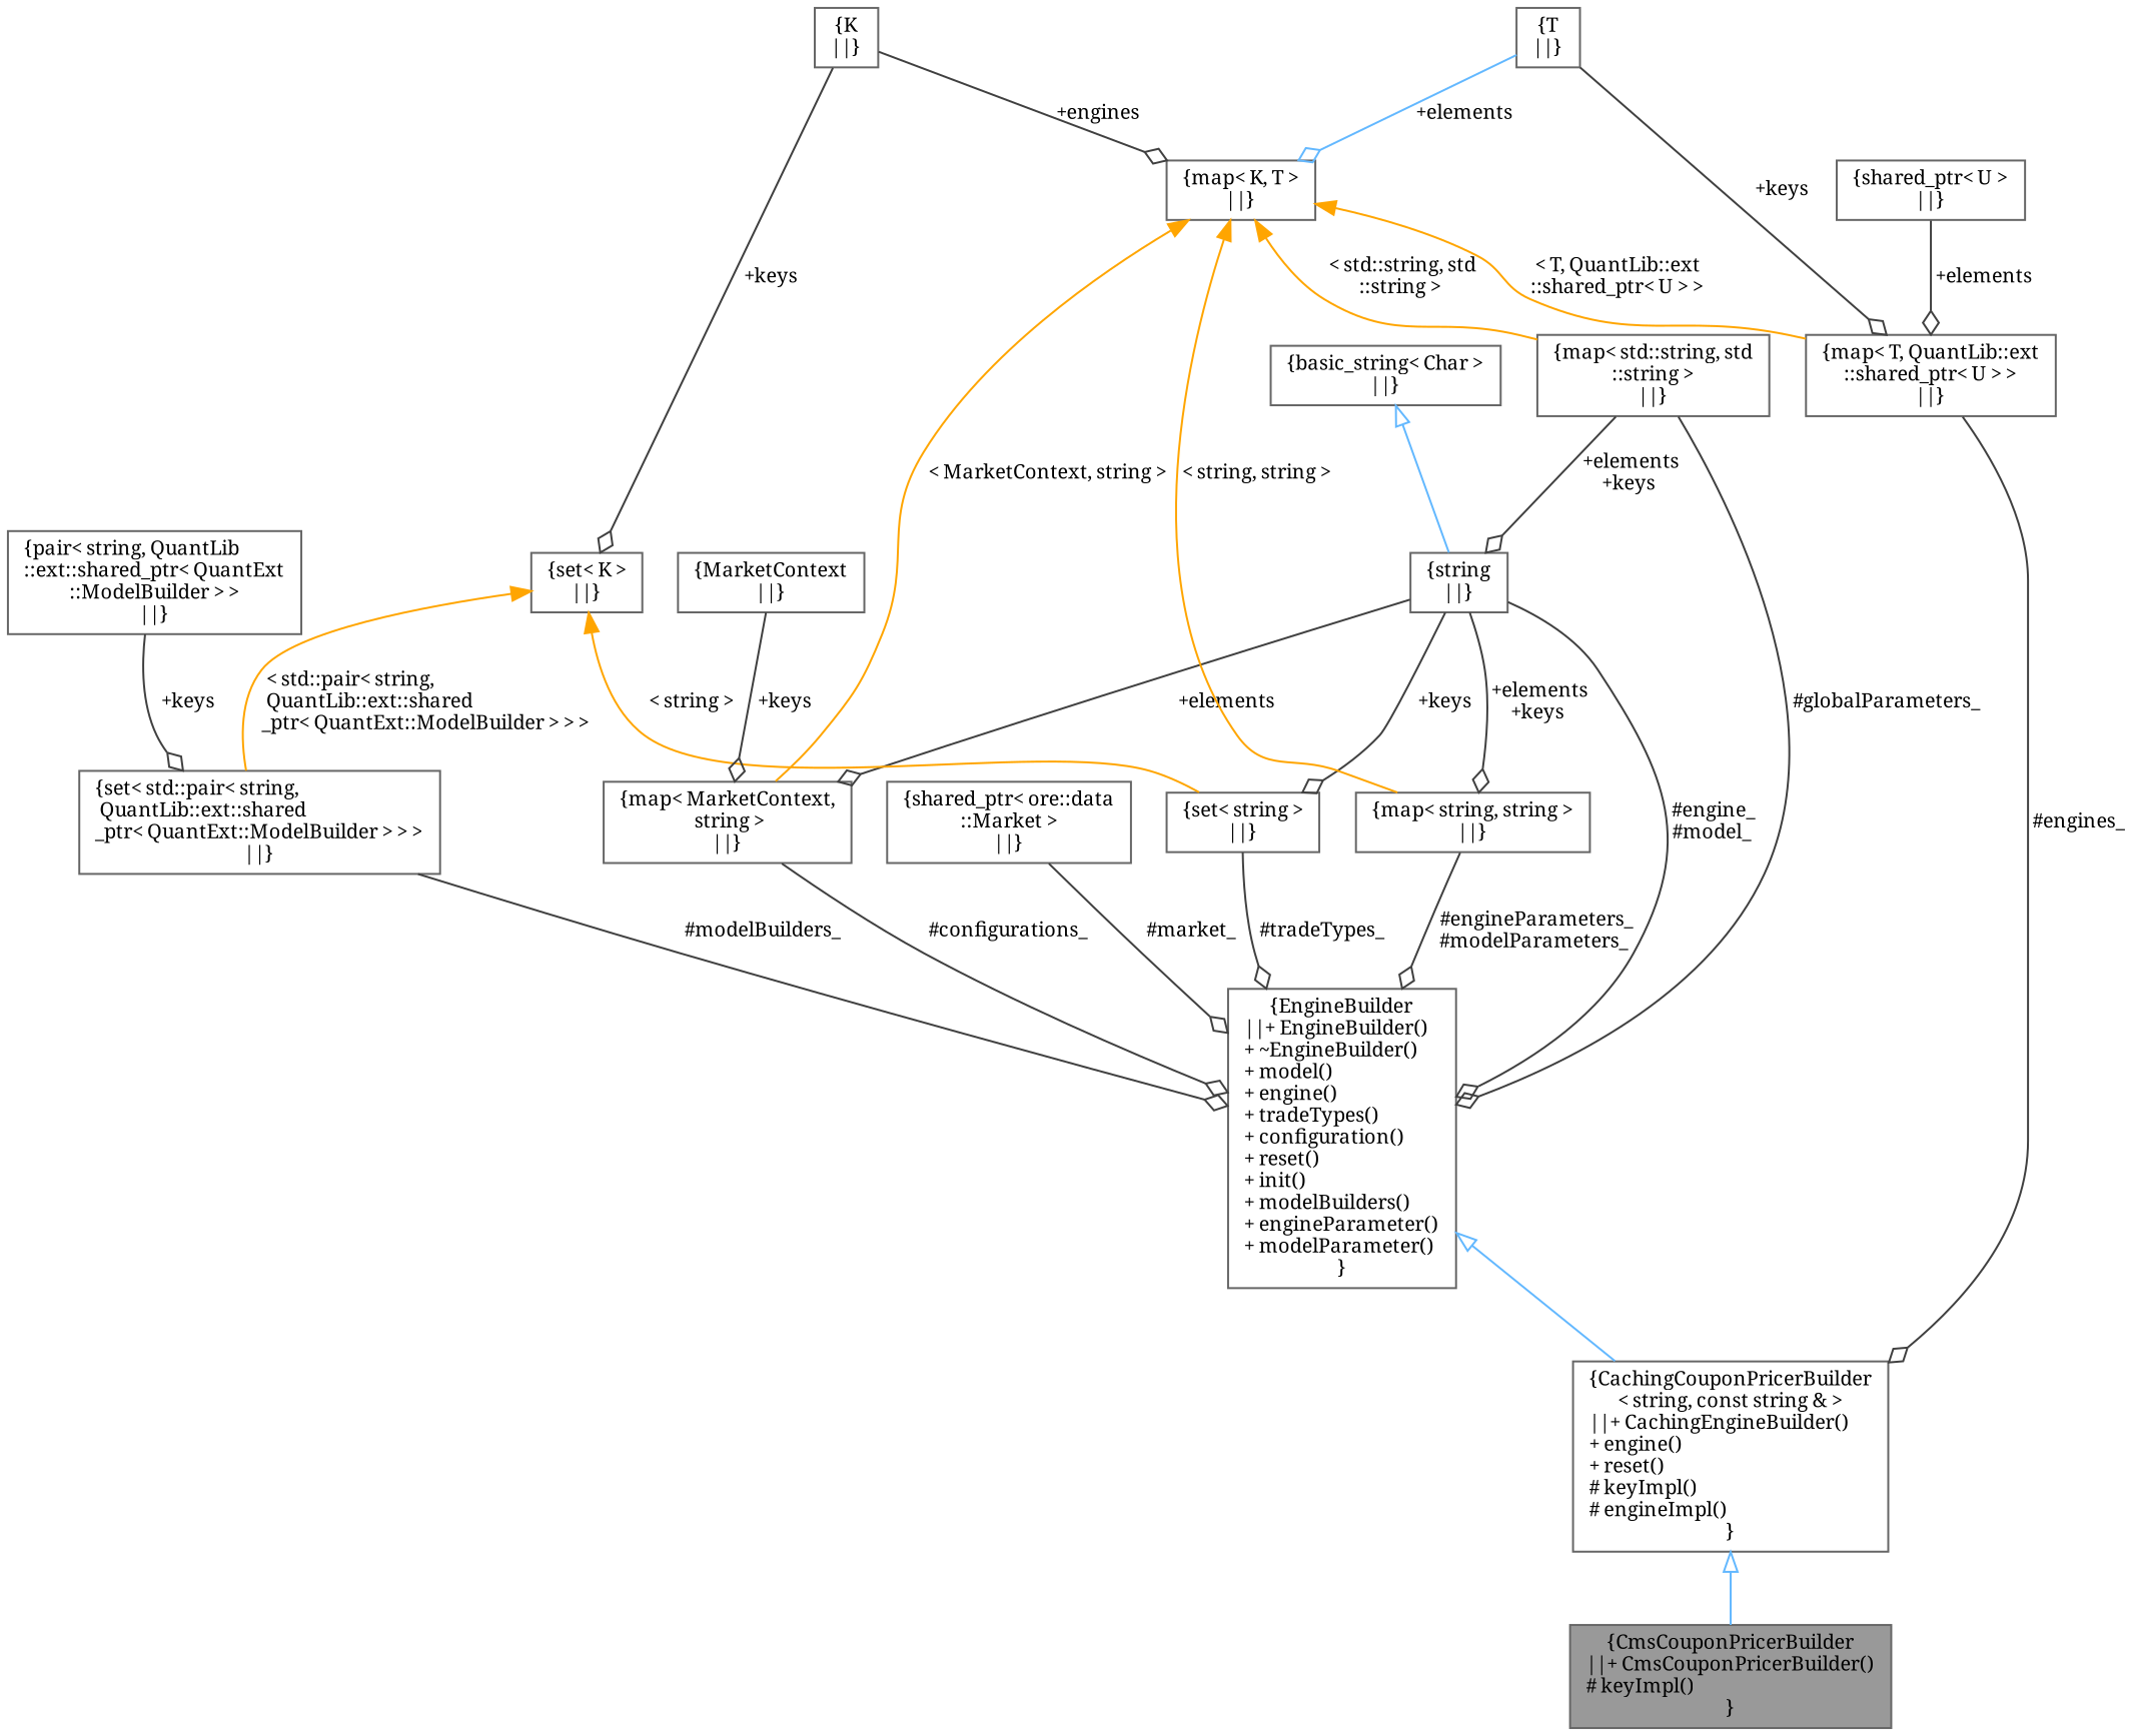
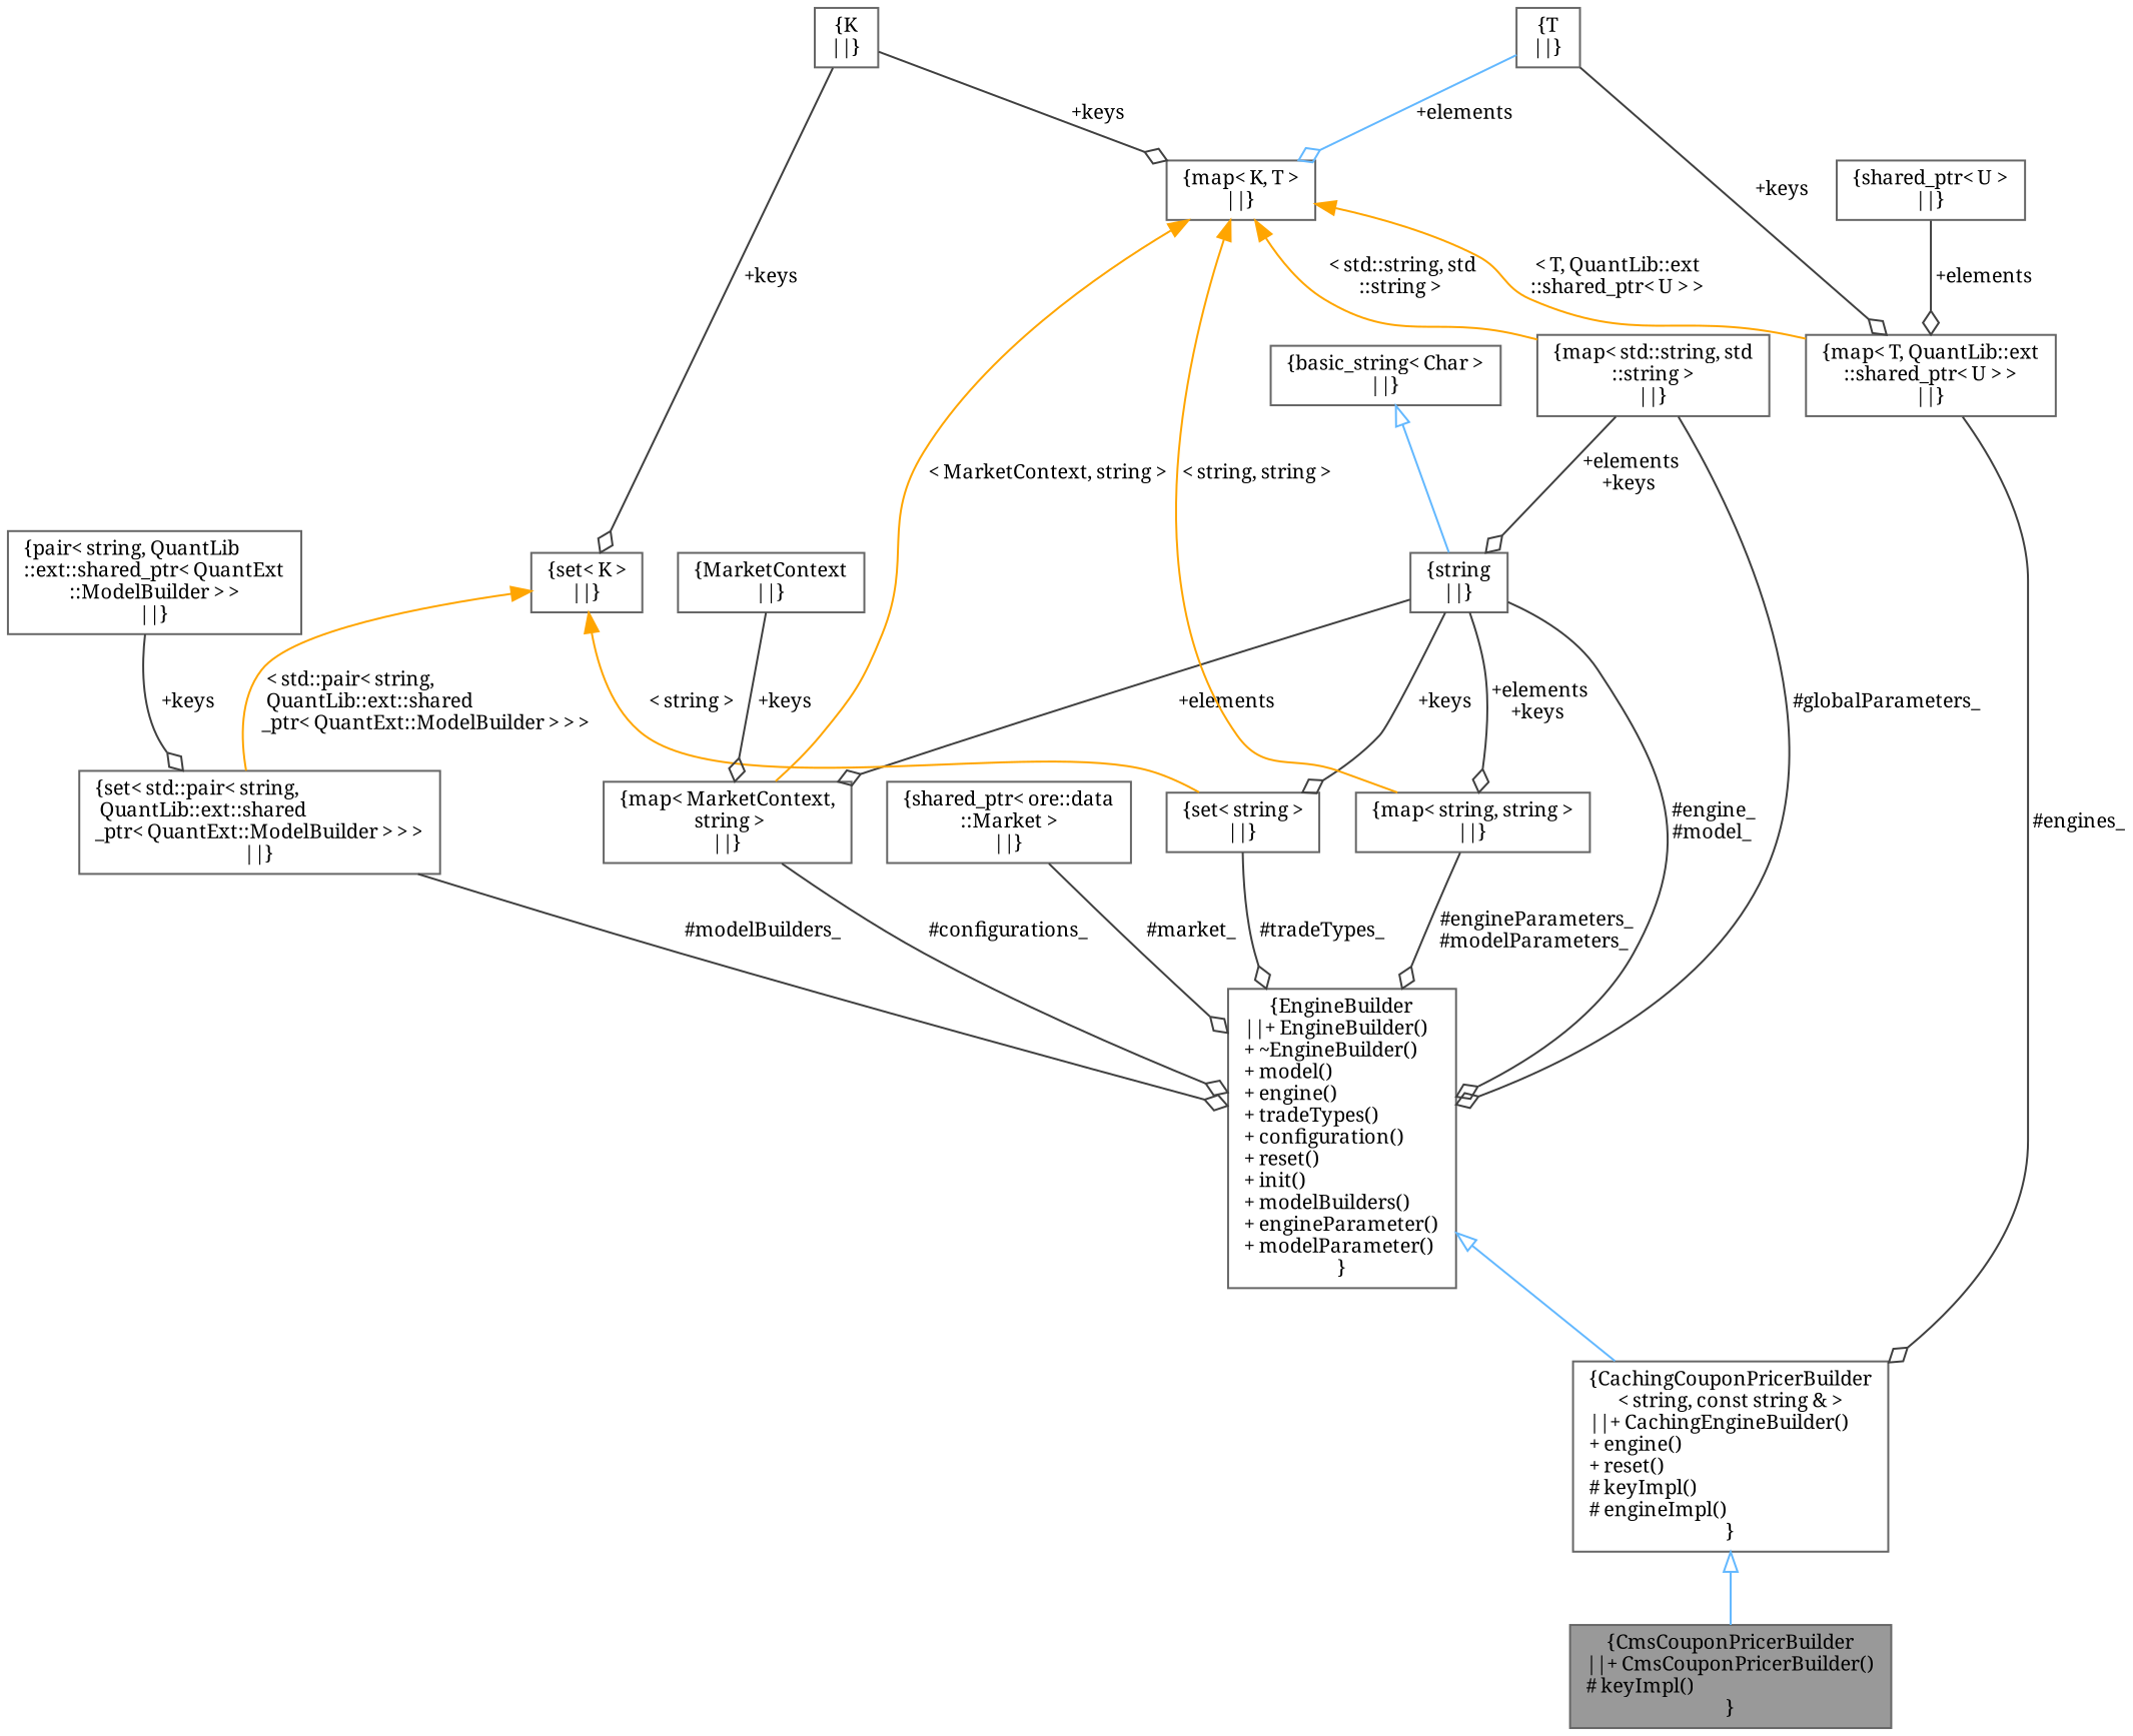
  digraph {
    fontname="Noto Serif"
    node [color=gray40 fillcolor=white fontname="Noto Serif" fontsize=10 shape=box style=filled]
    edge [color=grey25 fontname="Noto Serif" fontsize=10 labelfontname=Helvetica labelfontsize=10 style=solid arrowhead=odiamond]
    n1 [fillcolor=grey60 fontcolor=black height=0.2 label="{CmsCouponPricerBuilder\n||+ CmsCouponPricerBuilder()\l# keyImpl()\l}" width=0.4]
    n2 [height=0.2 label="{CachingCouponPricerBuilder\l\< string, const string & \>\n||+ CachingEngineBuilder()\l+ engine()\l+ reset()\l# keyImpl()\l# engineImpl()\l}" width=0.4]
    n3 [height=0.2 label="{EngineBuilder\n||+ EngineBuilder()\l+ ~EngineBuilder()\l+ model()\l+ engine()\l+ tradeTypes()\l+ configuration()\l+ reset()\l+ init()\l+ modelBuilders()\l+ engineParameter()\l+ modelParameter()\l}" width=0.4]
    n4 [height=0.2 label="{string\n||}" width=0.4]
    n5 [height=0.2 label="{set\< string \>\n||}" width=0.4]
    n6 [height=0.2 label="{map\< MarketContext,\l string \>\n||}" width=0.4]
    n7 [height=0.2 label="{map\< string, string \>\n||}" width=0.4]
    n8 [height=0.2 label="{map\< std::string, std\l::string \>\n||}" width=0.4]
    n9 [height=0.2 label="{basic_string\< Char \>\n||}" width=0.4]
    n10 [height=0.2 label="{set\< K \>\n||}" width=0.4]
    n11 [height=0.2 label="{set\< std::pair\< string,\l QuantLib::ext::shared\l_ptr\< QuantExt::ModelBuilder \> \> \>\n||}" width=0.4]
    n12 [height=0.2 label="{K\n||}" width=0.4]
    n13 [height=0.2 label="{map\< K, T \>\n||}" width=0.4]
    n14 [height=0.2 label="{map\< T, QuantLib::ext\l::shared_ptr\< U \> \>\n||}" width=0.4]
    n15 [height=0.2 label="{shared_ptr\< ore::data\l::Market \>\n||}" width=0.4]
    n16 [height=0.2 label="{MarketContext\n||}" width=0.4]
    n17 [height=0.2 label="{T\n||}" width=0.4]
    n18 [height=0.2 label="{pair\< string, QuantLib\l::ext::shared_ptr\< QuantExt\l::ModelBuilder \> \>\n||}" width=0.4]
    n19 [height=0.2 label="{shared_ptr\< U \>\n||}" width=0.4]
    n2 -> n1 [arrowtail=onormal color=steelblue1 dir=back arrowhead=""]
    n3 -> n2 [arrowtail=onormal color=steelblue1 dir=back arrowhead=""]
    n4 -> n3 [label=" #engine_\n#model_"]
    n4 -> n5 [label=" +keys"]
    n4 -> n6 [label=" +elements"]
    n4 -> n7 [label=" +elements\n+keys"]
    n5 -> n3 [label=" #tradeTypes_"]
    n6 -> n3 [label=" #configurations_"]
    n7 -> n3 [label=" #engineParameters_\n#modelParameters_"]
    n8 -> n3 [label=" #globalParameters_"]
    n8 -> n4 [label=" +elements\n+keys"]
    n9 -> n4 [arrowtail=onormal color=steelblue1 dir=back arrowhead=""]
    n10 -> n5 [color=orange dir=back label=" \< string \>" arrowhead=""]
    n10 -> n11 [color=orange dir=back label=" \< std::pair\< string,\l QuantLib::ext::shared\l_ptr\< QuantExt::ModelBuilder \> \> \>" arrowhead=""]
    n11 -> n3 [label=" #modelBuilders_"]
    n12 -> n10 [label=" +keys"]
-   n12 -> n13 [label=" +engines"]
+   n12 -> n13 [label=" +keys"]
    n13 -> n6 [color=orange dir=back label=" \< MarketContext, string \>" arrowhead=""]
    n13 -> n7 [color=orange dir=back label=" \< string, string \>" arrowhead=""]
    n13 -> n8 [color=orange dir=back label=" \< std::string, std\l::string \>" arrowhead=""]
    n13 -> n14 [color=orange dir=back label=" \< T, QuantLib::ext\l::shared_ptr\< U \> \>" arrowhead=""]
    n14 -> n2 [label=" #engines_"]
    n15 -> n3 [label=" #market_"]
    n16 -> n6 [label=" +keys"]
    n17 -> n13 [color=steelblue1 label=" +elements"]
    n17 -> n14 [label=" +keys"]
    n18 -> n11 [label=" +keys"]
    n19 -> n14 [label=" +elements"]
  }
